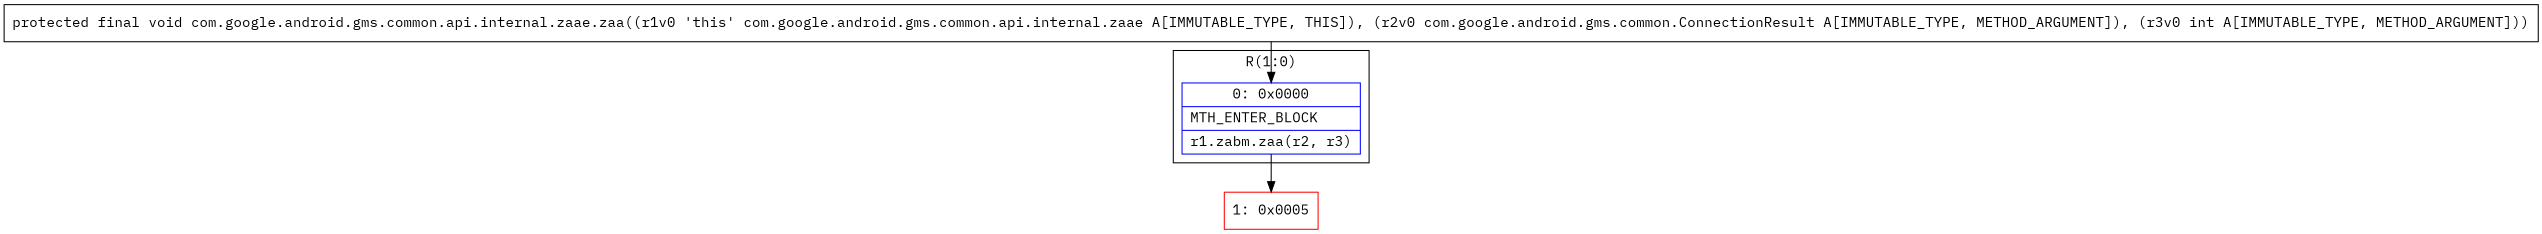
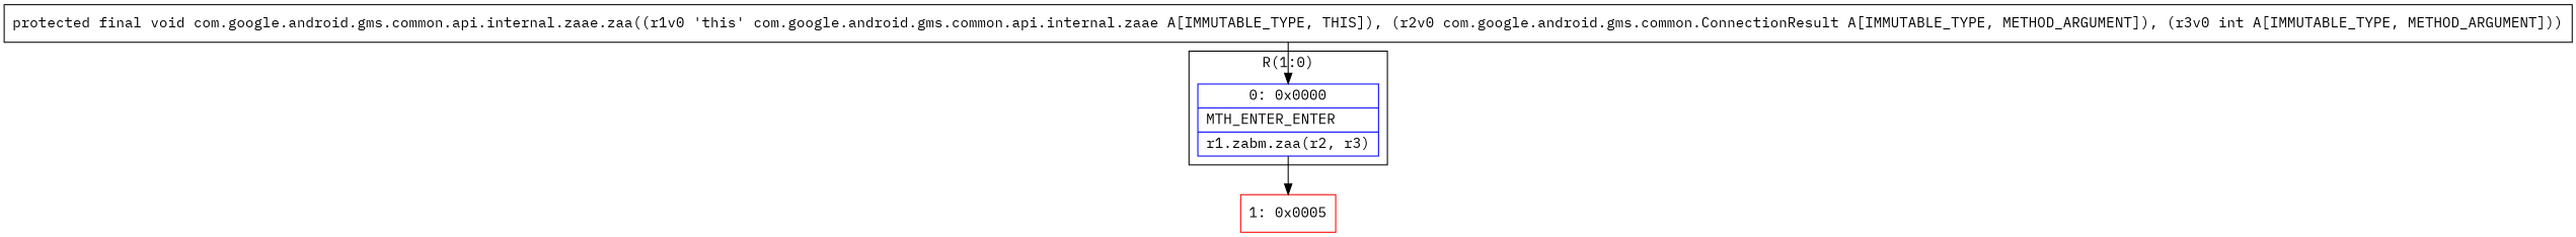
  digraph {
    fontname="IBM Plex Mono"
    node [shape=record fontname="IBM Plex Mono"]
    edge [fontname="IBM Plex Mono"]
-   n1 [color=blue label="{0\:\ 0x0000|MTH_ENTER_BLOCK\l|r1.zabm.zaa(r2, r3)\l}"]
+   n1 [color=blue label="{0\:\ 0x0000|MTH_ENTER_ENTER\l|r1.zabm.zaa(r2, r3)\l}"]
    n2 [color=red label="{1\:\ 0x0005}"]
    n3 [label="{protected final void com.google.android.gms.common.api.internal.zaae.zaa((r1v0 'this' com.google.android.gms.common.api.internal.zaae A[IMMUTABLE_TYPE, THIS]), (r2v0 com.google.android.gms.common.ConnectionResult A[IMMUTABLE_TYPE, METHOD_ARGUMENT]), (r3v0 int A[IMMUTABLE_TYPE, METHOD_ARGUMENT])) }"]
    subgraph cluster_1 {
      label="R(1:0)"
      n1
    }
    n1 -> n2
    n3 -> n1
  }
